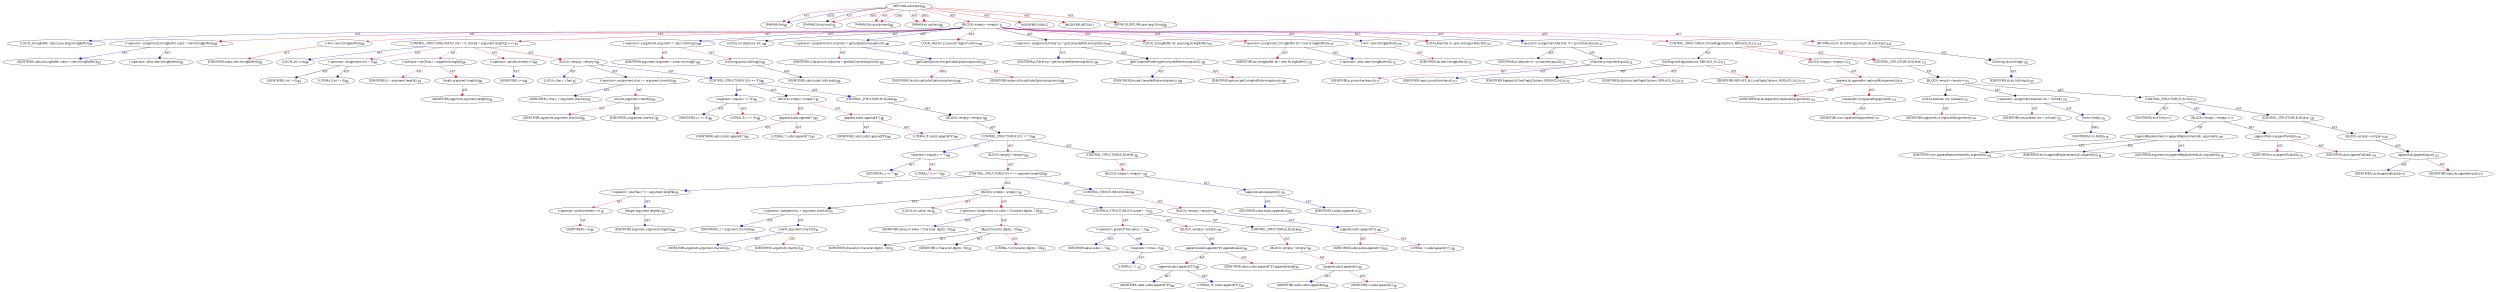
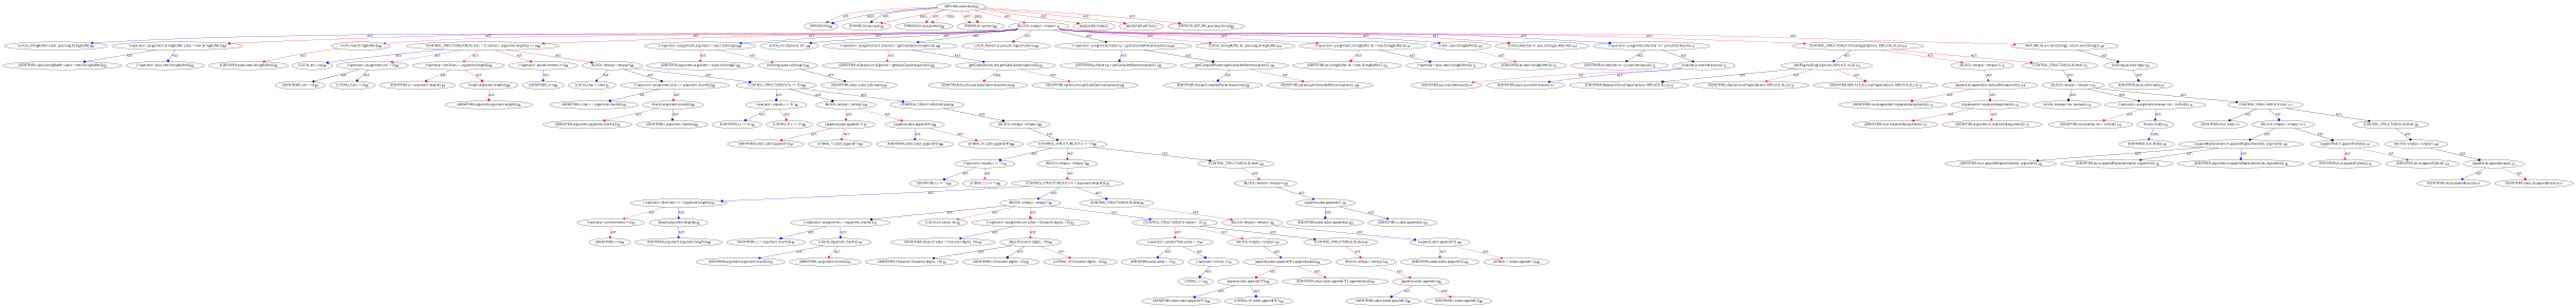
  digraph {
    fontname="Open Sans"
    node [fontname="Open Sans"]
    edge [arrowhead=dot color=blue fontname="Open Sans"]
    n1 [label=<(METHOD,substitute)<SUB>80</SUB>>]
    n2 [label=<(PARAM,this)<SUB>80</SUB>>]
    n3 [label=<(PARAM,String input)<SUB>80</SUB>>]
    n4 [label=<(PARAM,String argument)<SUB>80</SUB>>]
    n5 [label=<(PARAM,int options)<SUB>80</SUB>>]
    n6 [label=<(BLOCK,&lt;empty&gt;,&lt;empty&gt;)<SUB>81</SUB>>]
    n7 [label=<(MODIFIER,PUBLIC)>]
    n8 [label=<(MODIFIER,VIRTUAL)>]
    n9 [label=<(METHOD_RETURN,java.lang.String)<SUB>80</SUB>>]
    n10 [label=<(LOCAL,StringBuffer subst: java.lang.StringBuffer)<SUB>83</SUB>>]
    n11 [label=<(&lt;operator&gt;.assignment,StringBuffer subst = new StringBuffer())<SUB>83</SUB>>]
    n12 [label=<(&lt;init&gt;,new StringBuffer())<SUB>83</SUB>>]
    n13 [label=<(CONTROL_STRUCTURE,FOR,for (int i = 0; Some(i &lt; argument.length()); i++))<SUB>84</SUB>>]
    n14 [label=<(&lt;operator&gt;.assignment,argument = subst.toString())<SUB>106</SUB>>]
    n15 [label=<(LOCAL,int sOptions: int)<SUB>108</SUB>>]
    n16 [label=<(&lt;operator&gt;.assignment,int sOptions = getSubsOptions(options))<SUB>108</SUB>>]
    n17 [label=<(LOCAL,Pattern p: java.util.regex.Pattern)<SUB>109</SUB>>]
    n18 [label=<(&lt;operator&gt;.assignment,Pattern p = getCompiledPattern(options))<SUB>109</SUB>>]
    n19 [label=<(LOCAL,StringBuffer sb: java.lang.StringBuffer)<SUB>110</SUB>>]
    n20 [label=<(&lt;operator&gt;.assignment,StringBuffer sb = new StringBuffer())<SUB>110</SUB>>]
    n21 [label=<(&lt;init&gt;,new StringBuffer())<SUB>110</SUB>>]
    n22 [label=<(LOCAL,Matcher m: java.util.regex.Matcher)<SUB>112</SUB>>]
    n23 [label=<(&lt;operator&gt;.assignment,Matcher m = p.matcher(input))<SUB>112</SUB>>]
    n24 [label=<(CONTROL_STRUCTURE,IF,if (hasFlag(sOptions, REPLACE_ALL)))<SUB>113</SUB>>]
    n25 [label=<(RETURN,return sb.toString();,return sb.toString();)<SUB>125</SUB>>]
    n26 [label=<(IDENTIFIER,subst,StringBuffer subst = new StringBuffer())<SUB>83</SUB>>]
    n27 [label=<(&lt;operator&gt;.alloc,new StringBuffer())<SUB>83</SUB>>]
    n28 [label=<(IDENTIFIER,subst,new StringBuffer())<SUB>83</SUB>>]
    n29 [label=<(LOCAL,int i: int)<SUB>84</SUB>>]
    n30 [label=<(&lt;operator&gt;.assignment,int i = 0)<SUB>84</SUB>>]
    n31 [label=<(&lt;operator&gt;.lessThan,i &lt; argument.length())<SUB>84</SUB>>]
    n32 [label=<(&lt;operator&gt;.postIncrement,i++)<SUB>84</SUB>>]
    n33 [label=<(BLOCK,&lt;empty&gt;,&lt;empty&gt;)<SUB>84</SUB>>]
    n34 [label=<(IDENTIFIER,argument,argument = subst.toString())<SUB>106</SUB>>]
    n35 [label=<(toString,subst.toString())<SUB>106</SUB>>]
    n36 [label=<(IDENTIFIER,sOptions,int sOptions = getSubsOptions(options))<SUB>108</SUB>>]
    n37 [label=<(getSubsOptions,this.getSubsOptions(options))<SUB>108</SUB>>]
    n38 [label=<(IDENTIFIER,p,Pattern p = getCompiledPattern(options))<SUB>109</SUB>>]
    n39 [label=<(getCompiledPattern,getCompiledPattern(options))<SUB>109</SUB>>]
    n40 [label=<(IDENTIFIER,sb,StringBuffer sb = new StringBuffer())<SUB>110</SUB>>]
    n41 [label=<(&lt;operator&gt;.alloc,new StringBuffer())<SUB>110</SUB>>]
    n42 [label=<(IDENTIFIER,sb,new StringBuffer())<SUB>110</SUB>>]
    n43 [label=<(IDENTIFIER,m,Matcher m = p.matcher(input))<SUB>112</SUB>>]
    n44 [label=<(matcher,p.matcher(input))<SUB>112</SUB>>]
    n45 [label=<(hasFlag,hasFlag(sOptions, REPLACE_ALL))<SUB>113</SUB>>]
    n46 [label=<(BLOCK,&lt;empty&gt;,&lt;empty&gt;)<SUB>113</SUB>>]
    n47 [label=<(CONTROL_STRUCTURE,ELSE,else)<SUB>115</SUB>>]
    n48 [label=<(toString,sb.toString())<SUB>125</SUB>>]
    n49 [label=<(IDENTIFIER,i,int i = 0)<SUB>84</SUB>>]
    n50 [label=<(LITERAL,0,int i = 0)<SUB>84</SUB>>]
    n51 [label=<(IDENTIFIER,i,i &lt; argument.length())<SUB>84</SUB>>]
    n52 [label=<(length,argument.length())<SUB>84</SUB>>]
    n53 [label=<(IDENTIFIER,i,i++)<SUB>84</SUB>>]
    n54 [label=<(LOCAL,char c: char)<SUB>85</SUB>>]
    n55 [label=<(&lt;operator&gt;.assignment,char c = argument.charAt(i))<SUB>85</SUB>>]
    n56 [label=<(CONTROL_STRUCTURE,IF,if (c == '$'))<SUB>86</SUB>>]
    n57 [label=<(IDENTIFIER,argument,argument.length())<SUB>84</SUB>>]
    n58 [label=<(IDENTIFIER,c,char c = argument.charAt(i))<SUB>85</SUB>>]
    n59 [label=<(charAt,argument.charAt(i))<SUB>85</SUB>>]
    n60 [label=<(&lt;operator&gt;.equals,c == '$')<SUB>86</SUB>>]
    n61 [label=<(BLOCK,&lt;empty&gt;,&lt;empty&gt;)<SUB>86</SUB>>]
    n62 [label=<(CONTROL_STRUCTURE,ELSE,else)<SUB>89</SUB>>]
    n63 [label=<(IDENTIFIER,argument,argument.charAt(i))<SUB>85</SUB>>]
    n64 [label=<(IDENTIFIER,i,argument.charAt(i))<SUB>85</SUB>>]
    n65 [label=<(IDENTIFIER,c,c == '$')<SUB>86</SUB>>]
    n66 [label=<(LITERAL,'$',c == '$')<SUB>86</SUB>>]
    n67 [label=<(append,subst.append('\\'))<SUB>87</SUB>>]
    n68 [label=<(append,subst.append('$'))<SUB>88</SUB>>]
    n69 [label=<(BLOCK,&lt;empty&gt;,&lt;empty&gt;)<SUB>89</SUB>>]
    n70 [label=<(IDENTIFIER,subst,subst.append('\\'))<SUB>87</SUB>>]
    n71 [label=<(LITERAL,'\\',subst.append('\\'))<SUB>87</SUB>>]
    n72 [label=<(IDENTIFIER,subst,subst.append('$'))<SUB>88</SUB>>]
    n73 [label=<(LITERAL,'$',subst.append('$'))<SUB>88</SUB>>]
    n74 [label=<(CONTROL_STRUCTURE,IF,if (c == '\\'))<SUB>89</SUB>>]
    n75 [label=<(&lt;operator&gt;.equals,c == '\\')<SUB>89</SUB>>]
    n76 [label=<(BLOCK,&lt;empty&gt;,&lt;empty&gt;)<SUB>89</SUB>>]
    n77 [label=<(CONTROL_STRUCTURE,ELSE,else)<SUB>102</SUB>>]
    n78 [label=<(IDENTIFIER,c,c == '\\')<SUB>89</SUB>>]
    n79 [label=<(LITERAL,'\\',c == '\\')<SUB>89</SUB>>]
    n80 [label=<(CONTROL_STRUCTURE,IF,if (++i &lt; argument.length()))<SUB>90</SUB>>]
    n81 [label=<(BLOCK,&lt;empty&gt;,&lt;empty&gt;)<SUB>102</SUB>>]
    n82 [label=<(&lt;operator&gt;.lessThan,++i &lt; argument.length())<SUB>90</SUB>>]
    n83 [label=<(BLOCK,&lt;empty&gt;,&lt;empty&gt;)<SUB>90</SUB>>]
    n84 [label=<(CONTROL_STRUCTURE,ELSE,else)<SUB>98</SUB>>]
    n85 [label=<(&lt;operator&gt;.preIncrement,++i)<SUB>90</SUB>>]
    n86 [label=<(length,argument.length())<SUB>90</SUB>>]
    n87 [label=<(&lt;operator&gt;.assignment,c = argument.charAt(i))<SUB>91</SUB>>]
    n88 [label=<(LOCAL,int value: int)<SUB>92</SUB>>]
    n89 [label=<(&lt;operator&gt;.assignment,int value = Character.digit(c, 10))<SUB>92</SUB>>]
    n90 [label=<(CONTROL_STRUCTURE,IF,if (value &gt; -1))<SUB>93</SUB>>]
    n91 [label=<(BLOCK,&lt;empty&gt;,&lt;empty&gt;)<SUB>98</SUB>>]
    n92 [label=<(IDENTIFIER,i,++i)<SUB>90</SUB>>]
    n93 [label=<(IDENTIFIER,argument,argument.length())<SUB>90</SUB>>]
    n94 [label=<(IDENTIFIER,c,c = argument.charAt(i))<SUB>91</SUB>>]
    n95 [label=<(charAt,argument.charAt(i))<SUB>91</SUB>>]
    n96 [label=<(IDENTIFIER,value,int value = Character.digit(c, 10))<SUB>92</SUB>>]
    n97 [label=<(digit,Character.digit(c, 10))<SUB>92</SUB>>]
    n98 [label=<(&lt;operator&gt;.greaterThan,value &gt; -1)<SUB>93</SUB>>]
    n99 [label=<(BLOCK,&lt;empty&gt;,&lt;empty&gt;)<SUB>93</SUB>>]
    n100 [label=<(CONTROL_STRUCTURE,ELSE,else)<SUB>95</SUB>>]
    n101 [label=<(IDENTIFIER,argument,argument.charAt(i))<SUB>91</SUB>>]
    n102 [label=<(IDENTIFIER,i,argument.charAt(i))<SUB>91</SUB>>]
    n103 [label=<(IDENTIFIER,Character,Character.digit(c, 10))<SUB>92</SUB>>]
    n104 [label=<(IDENTIFIER,c,Character.digit(c, 10))<SUB>92</SUB>>]
    n105 [label=<(LITERAL,10,Character.digit(c, 10))<SUB>92</SUB>>]
    n106 [label=<(IDENTIFIER,value,value &gt; -1)<SUB>93</SUB>>]
    n107 [label=<(&lt;operator&gt;.minus,-1)<SUB>93</SUB>>]
    n108 [label=<(append,subst.append(&quot;$&quot;).append(value))<SUB>94</SUB>>]
    n109 [label=<(BLOCK,&lt;empty&gt;,&lt;empty&gt;)<SUB>95</SUB>>]
    n110 [label=<(LITERAL,1,-1)<SUB>93</SUB>>]
    n111 [label=<(append,subst.append(&quot;$&quot;))<SUB>94</SUB>>]
    n112 [label=<(IDENTIFIER,value,subst.append(&quot;$&quot;).append(value))<SUB>94</SUB>>]
    n113 [label=<(IDENTIFIER,subst,subst.append(&quot;$&quot;))<SUB>94</SUB>>]
    n114 [label=<(LITERAL,&quot;$&quot;,subst.append(&quot;$&quot;))<SUB>94</SUB>>]
    n115 [label=<(append,subst.append(c))<SUB>96</SUB>>]
    n116 [label=<(IDENTIFIER,subst,subst.append(c))<SUB>96</SUB>>]
    n117 [label=<(IDENTIFIER,c,subst.append(c))<SUB>96</SUB>>]
    n118 [label=<(append,subst.append('\\'))<SUB>100</SUB>>]
    n119 [label=<(IDENTIFIER,subst,subst.append('\\'))<SUB>100</SUB>>]
    n120 [label=<(LITERAL,'\\',subst.append('\\'))<SUB>100</SUB>>]
    n121 [label=<(append,subst.append(c))<SUB>103</SUB>>]
    n122 [label=<(IDENTIFIER,subst,subst.append(c))<SUB>103</SUB>>]
    n123 [label=<(IDENTIFIER,c,subst.append(c))<SUB>103</SUB>>]
    n124 [label=<(IDENTIFIER,subst,subst.toString())<SUB>106</SUB>>]
    n125 [label=<(IDENTIFIER,this,this.getSubsOptions(options))<SUB>108</SUB>>]
    n126 [label=<(IDENTIFIER,options,this.getSubsOptions(options))<SUB>108</SUB>>]
    n127 [label=<(IDENTIFIER,this,getCompiledPattern(options))<SUB>109</SUB>>]
    n128 [label=<(IDENTIFIER,options,getCompiledPattern(options))<SUB>109</SUB>>]
    n129 [label=<(IDENTIFIER,p,p.matcher(input))<SUB>112</SUB>>]
    n130 [label=<(IDENTIFIER,input,p.matcher(input))<SUB>112</SUB>>]
    n131 [label=<(IDENTIFIER,RegexpUtil,hasFlag(sOptions, REPLACE_ALL))<SUB>113</SUB>>]
    n132 [label=<(IDENTIFIER,sOptions,hasFlag(sOptions, REPLACE_ALL))<SUB>113</SUB>>]
    n133 [label=<(IDENTIFIER,REPLACE_ALL,hasFlag(sOptions, REPLACE_ALL))<SUB>113</SUB>>]
    n134 [label=<(append,sb.append(m.replaceAll(argument)))<SUB>114</SUB>>]
    n135 [label=<(BLOCK,&lt;empty&gt;,&lt;empty&gt;)<SUB>115</SUB>>]
    n136 [label=<(IDENTIFIER,sb,sb.append(m.replaceAll(argument)))<SUB>114</SUB>>]
    n137 [label=<(replaceAll,m.replaceAll(argument))<SUB>114</SUB>>]
    n138 [label=<(IDENTIFIER,m,m.replaceAll(argument))<SUB>114</SUB>>]
    n139 [label=<(IDENTIFIER,argument,m.replaceAll(argument))<SUB>114</SUB>>]
    n140 [label=<(LOCAL,boolean res: boolean)<SUB>116</SUB>>]
    n141 [label=<(&lt;operator&gt;.assignment,boolean res = m.find())<SUB>116</SUB>>]
    n142 [label=<(CONTROL_STRUCTURE,IF,if (res))<SUB>117</SUB>>]
    n143 [label=<(IDENTIFIER,res,boolean res = m.find())<SUB>116</SUB>>]
    n144 [label=<(find,m.find())<SUB>116</SUB>>]
    n145 [label=<(IDENTIFIER,res,if (res))<SUB>117</SUB>>]
    n146 [label=<(BLOCK,&lt;empty&gt;,&lt;empty&gt;)<SUB>117</SUB>>]
    n147 [label=<(CONTROL_STRUCTURE,ELSE,else)<SUB>120</SUB>>]
    n148 [label=<(IDENTIFIER,m,m.find())<SUB>116</SUB>>]
    n149 [label=<(appendReplacement,m.appendReplacement(sb, argument))<SUB>118</SUB>>]
    n150 [label=<(appendTail,m.appendTail(sb))<SUB>119</SUB>>]
    n151 [label=<(BLOCK,&lt;empty&gt;,&lt;empty&gt;)<SUB>120</SUB>>]
    n152 [label=<(IDENTIFIER,m,m.appendReplacement(sb, argument))<SUB>118</SUB>>]
    n153 [label=<(IDENTIFIER,sb,m.appendReplacement(sb, argument))<SUB>118</SUB>>]
    n154 [label=<(IDENTIFIER,argument,m.appendReplacement(sb, argument))<SUB>118</SUB>>]
    n155 [label=<(IDENTIFIER,m,m.appendTail(sb))<SUB>119</SUB>>]
    n156 [label=<(IDENTIFIER,sb,m.appendTail(sb))<SUB>119</SUB>>]
    n157 [label=<(append,sb.append(input))<SUB>121</SUB>>]
    n158 [label=<(IDENTIFIER,sb,sb.append(input))<SUB>121</SUB>>]
    n159 [label=<(IDENTIFIER,input,sb.append(input))<SUB>121</SUB>>]
    n160 [label=<(IDENTIFIER,sb,sb.toString())<SUB>125</SUB>>]
    n1 -> n2 [color=red label="AST: "]
    n1 -> n2 [arrowhead=box label="DDG: "]
    n1 -> n3 [color=black label="AST: "]
    n1 -> n3 [color=red label="DDG: "]
    n1 -> n4 [color=red label="AST: "]
    n1 -> n4 [arrowhead=box color=deeppink label="DDG: "]
    n1 -> n5 [color=red label="AST: "]
    n1 -> n5 [arrowhead=box color=red label="DDG: "]
    n1 -> n6 [color=deeppink label="AST: "]
    n1 -> n7 [arrowhead=box color=red label="AST: "]
    n1 -> n8 [arrowhead=box color=red label="AST: "]
    n1 -> n9 [arrowhead=box color=red label="AST: "]
    n6 -> n10 [label="AST: "]
    n6 -> n11 [arrowhead=box color=red label="AST: "]
    n6 -> n12 [color=deeppink label="AST: "]
    n6 -> n13 [color=red label="AST: "]
    n6 -> n14 [label="AST: "]
    n6 -> n15 [color=black label="AST: "]
    n6 -> n16 [label="AST: "]
    n6 -> n17 [arrowhead=box color=red label="AST: "]
    n6 -> n18 [color=black label="AST: "]
    n6 -> n19 [arrowhead=box color=deeppink label="AST: "]
    n6 -> n20 [arrowhead=box color=deeppink label="AST: "]
    n6 -> n21 [label="AST: "]
    n6 -> n22 [arrowhead=box color=red label="AST: "]
    n6 -> n23 [arrowhead=box label="AST: "]
    n6 -> n24 [arrowhead=box color=deeppink label="AST: "]
    n6 -> n25 [arrowhead=box color=deeppink label="AST: "]
    n11 -> n26 [arrowhead=box label="AST: "]
    n11 -> n27 [arrowhead=box label="AST: "]
    n12 -> n28 [color=red label="AST: "]
    n13 -> n29 [arrowhead=box label="AST: "]
    n13 -> n30 [arrowhead=box color=deeppink label="AST: "]
    n13 -> n31 [color=deeppink label="AST: "]
    n13 -> n32 [color=red label="AST: "]
    n13 -> n33 [arrowhead=box color=red label="AST: "]
    n14 -> n34 [color=deeppink label="AST: "]
    n14 -> n35 [color=deeppink label="AST: "]
    n16 -> n36 [color=deeppink label="AST: "]
    n16 -> n37 [label="AST: "]
    n18 -> n38 [arrowhead=box label="AST: "]
    n18 -> n39 [arrowhead=box color=black label="AST: "]
    n20 -> n40 [arrowhead=box color=red label="AST: "]
    n20 -> n41 [arrowhead=box label="AST: "]
    n21 -> n42 [color=deeppink label="AST: "]
    n23 -> n43 [color=black label="AST: "]
    n23 -> n44 [color=black label="AST: "]
    n24 -> n45 [label="AST: "]
    n24 -> n46 [color=deeppink label="AST: "]
    n24 -> n47 [arrowhead=box color=red label="AST: "]
    n25 -> n48 [arrowhead=box color=black label="AST: "]
    n30 -> n49 [color=black label="AST: "]
    n30 -> n50 [color=black label="AST: "]
-   n31 -> n51 [arrowhead=box color=deeppink label="AST: "]
+   n31 -> n51 [arrowhead=box color=red label="AST: "]
    n31 -> n52 [arrowhead=box color=red label="AST: "]
    n32 -> n53 [label="AST: "]
    n33 -> n54 [label="AST: "]
    n33 -> n55 [color=black label="AST: "]
    n33 -> n56 [arrowhead=box label="AST: "]
    n35 -> n124 [color=black label="AST: "]
    n37 -> n125 [arrowhead=box color=deeppink label="DDG: "]
    n37 -> n126 [color=deeppink label="AST: "]
    n39 -> n127 [arrowhead=box label="AST: "]
    n39 -> n128 [arrowhead=box color=deeppink label="AST: "]
    n44 -> n129 [color=deeppink label="AST: "]
    n44 -> n130 [label="AST: "]
    n45 -> n131 [arrowhead=box color=black label="AST: "]
    n45 -> n132 [color=deeppink label="AST: "]
    n45 -> n133 [arrowhead=box color=red label="AST: "]
    n46 -> n134 [color=red label="AST: "]
    n47 -> n135 [arrowhead=box color=black label="AST: "]
    n48 -> n160 [arrowhead=box label="AST: "]
    n52 -> n57 [arrowhead=box color=red label="AST: "]
    n55 -> n58 [arrowhead=box label="AST: "]
    n55 -> n59 [arrowhead=box color=deeppink label="AST: "]
    n56 -> n60 [arrowhead=box label="AST: "]
    n56 -> n61 [arrowhead=box color=black label="AST: "]
    n56 -> n62 [arrowhead=box label="AST: "]
    n59 -> n63 [arrowhead=box color=deeppink label="AST: "]
    n59 -> n64 [color=black label="AST: "]
    n60 -> n65 [arrowhead=box label="AST: "]
    n60 -> n66 [color=red label="AST: "]
    n61 -> n67 [color=red label="AST: "]
    n61 -> n68 [arrowhead=box color=deeppink label="AST: "]
    n62 -> n69 [arrowhead=box color=black label="AST: "]
    n67 -> n70 [color=red label="AST: "]
    n67 -> n71 [color=red label="AST: "]
    n68 -> n72 [label="AST: "]
    n68 -> n73 [arrowhead=box color=deeppink label="AST: "]
    n69 -> n74 [color=black label="AST: "]
    n74 -> n75 [arrowhead=box label="AST: "]
    n74 -> n76 [color=red label="AST: "]
    n74 -> n77 [color=black label="AST: "]
    n75 -> n78 [arrowhead=box label="AST: "]
    n75 -> n79 [color=deeppink label="AST: "]
    n76 -> n80 [arrowhead=box color=deeppink label="AST: "]
    n77 -> n81 [color=deeppink label="AST: "]
    n80 -> n82 [arrowhead=box label="AST: "]
    n80 -> n83 [label="AST: "]
    n80 -> n84 [arrowhead=box label="AST: "]
    n81 -> n121 [label="AST: "]
    n82 -> n85 [color=deeppink label="AST: "]
    n82 -> n86 [label="AST: "]
    n83 -> n87 [arrowhead=box color=black label="AST: "]
    n83 -> n88 [color=deeppink label="AST: "]
    n83 -> n89 [arrowhead=box color=red label="AST: "]
    n83 -> n90 [label="AST: "]
    n84 -> n91 [arrowhead=box color=deeppink label="AST: "]
    n85 -> n92 [arrowhead=box color=deeppink label="AST: "]
    n86 -> n93 [label="AST: "]
    n87 -> n94 [arrowhead=box label="AST: "]
    n87 -> n95 [arrowhead=box label="AST: "]
    n89 -> n96 [label="AST: "]
    n89 -> n97 [color=deeppink label="AST: "]
    n90 -> n98 [color=red label="AST: "]
    n90 -> n99 [color=deeppink label="AST: "]
    n90 -> n100 [color=black label="AST: "]
    n91 -> n118 [arrowhead=box label="AST: "]
    n95 -> n101 [label="AST: "]
    n95 -> n102 [color=red label="AST: "]
    n97 -> n103 [color=black label="AST: "]
    n97 -> n104 [arrowhead=box color=black label="AST: "]
    n97 -> n105 [arrowhead=box color=deeppink label="AST: "]
    n98 -> n106 [arrowhead=box label="AST: "]
    n98 -> n107 [arrowhead=box label="AST: "]
    n99 -> n108 [label="AST: "]
    n100 -> n109 [color=red label="AST: "]
    n107 -> n110 [arrowhead=box label="AST: "]
    n108 -> n111 [arrowhead=box color=red label="AST: "]
    n108 -> n112 [color=red label="AST: "]
    n109 -> n115 [arrowhead=box color=deeppink label="AST: "]
    n111 -> n113 [arrowhead=box label="AST: "]
    n111 -> n114 [arrowhead=box label="AST: "]
    n115 -> n116 [arrowhead=box label="AST: "]
    n115 -> n117 [color=red label="AST: "]
    n118 -> n119 [arrowhead=box color=deeppink label="AST: "]
    n118 -> n120 [color=deeppink label="AST: "]
    n121 -> n122 [arrowhead=box label="AST: "]
    n121 -> n123 [label="AST: "]
    n134 -> n136 [arrowhead=box color=red label="AST: "]
    n134 -> n137 [arrowhead=box color=red label="AST: "]
    n135 -> n140 [arrowhead=box color=black label="AST: "]
    n135 -> n141 [color=black label="AST: "]
    n135 -> n142 [color=black label="AST: "]
    n137 -> n138 [color=red label="AST: "]
-   n140 -> n139 [color=deeppink label="AST: "]
+   n137 -> n139 [color=deeppink label="AST: "]
    n141 -> n143 [arrowhead=box color=deeppink label="AST: "]
    n141 -> n144 [label="AST: "]
    n142 -> n145 [color=black label="AST: "]
    n142 -> n146 [arrowhead=box label="AST: "]
    n142 -> n147 [color=black label="AST: "]
    n144 -> n148 [label="DDG: "]
    n146 -> n149 [color=black label="AST: "]
    n146 -> n150 [arrowhead=box color=black label="AST: "]
    n147 -> n151 [color=black label="AST: "]
    n149 -> n152 [color=black label="AST: "]
    n149 -> n153 [label="AST: "]
    n149 -> n154 [arrowhead=box label="AST: "]
    n150 -> n155 [arrowhead=box color=deeppink label="AST: "]
    n150 -> n156 [color=red label="AST: "]
    n151 -> n157 [arrowhead=box color=black label="AST: "]
    n157 -> n158 [label="AST: "]
    n157 -> n159 [arrowhead=box color=red label="AST: "]
  }
